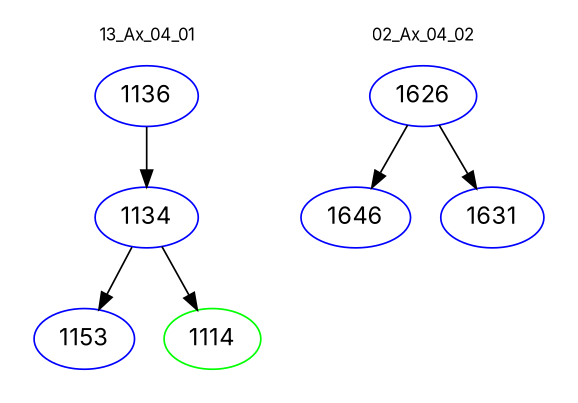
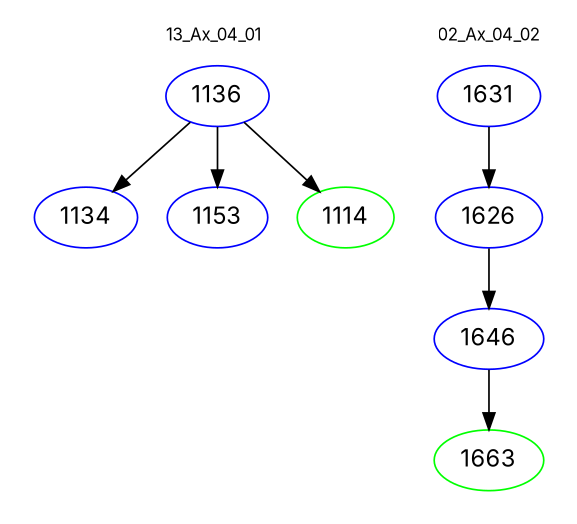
  digraph {
    fontname=Inter
    node [color=blue fontname=Inter]
    edge [color=black fontname=Inter]
    n1 [label=1136]
    n2 [label=1134]
    n3 [label=1153]
    n4 [color=green label=1114]
    n5 [label=1626]
    n6 [label=1646]
    n7 [label=1631]
+   n8 [color=green label=1663]
    subgraph cluster_1 {
      color=white
      fontsize=10
      label="13_Ax_04_01"
      n1
      n2
      n3
      n4
    }
    subgraph cluster_2 {
      color=white
      fontsize=10
      label="02_Ax_04_02"
      n5
      n6
      n7
+     n8
    }
    n1 -> n2
-   n2 -> n3
-   n2 -> n4
+   n1 -> n3
+   n1 -> n4
    n5 -> n6
-   n5 -> n7
+   n7 -> n5
+   n6 -> n8
  }
